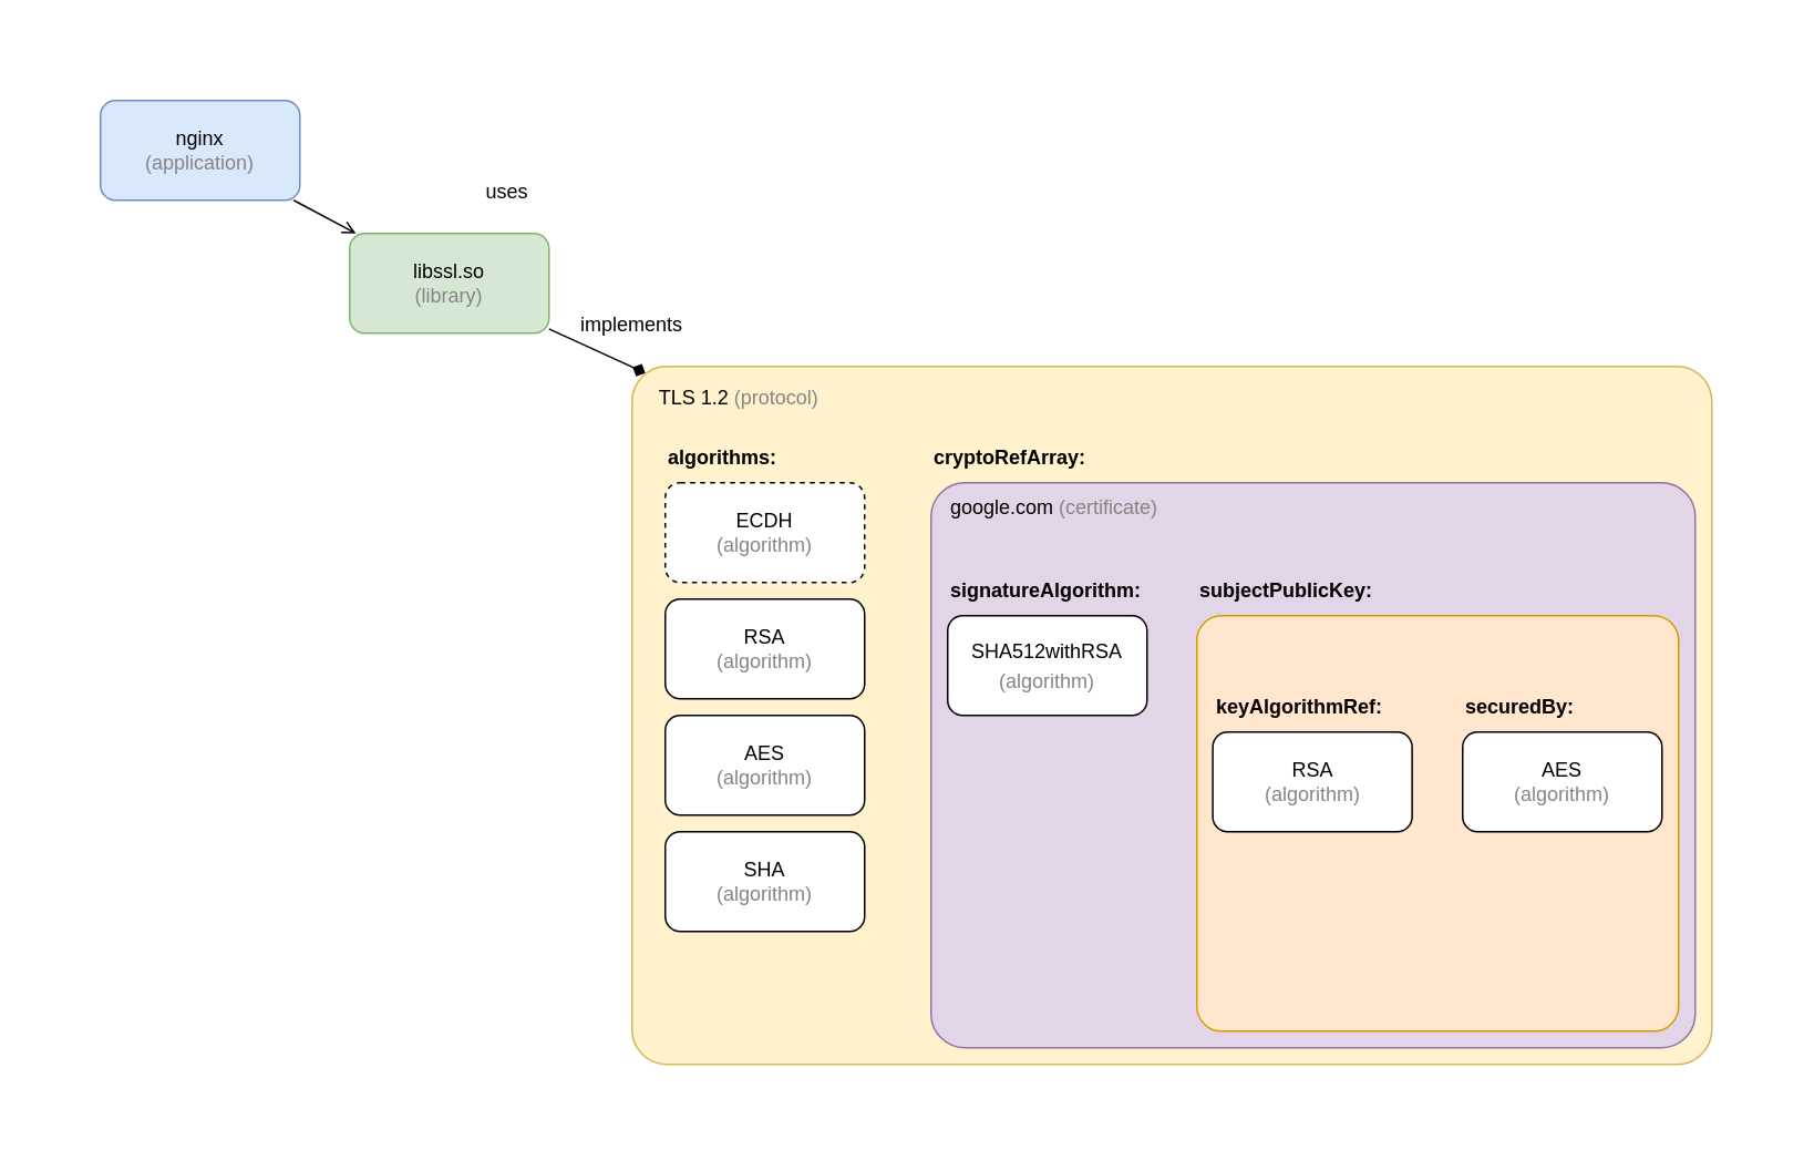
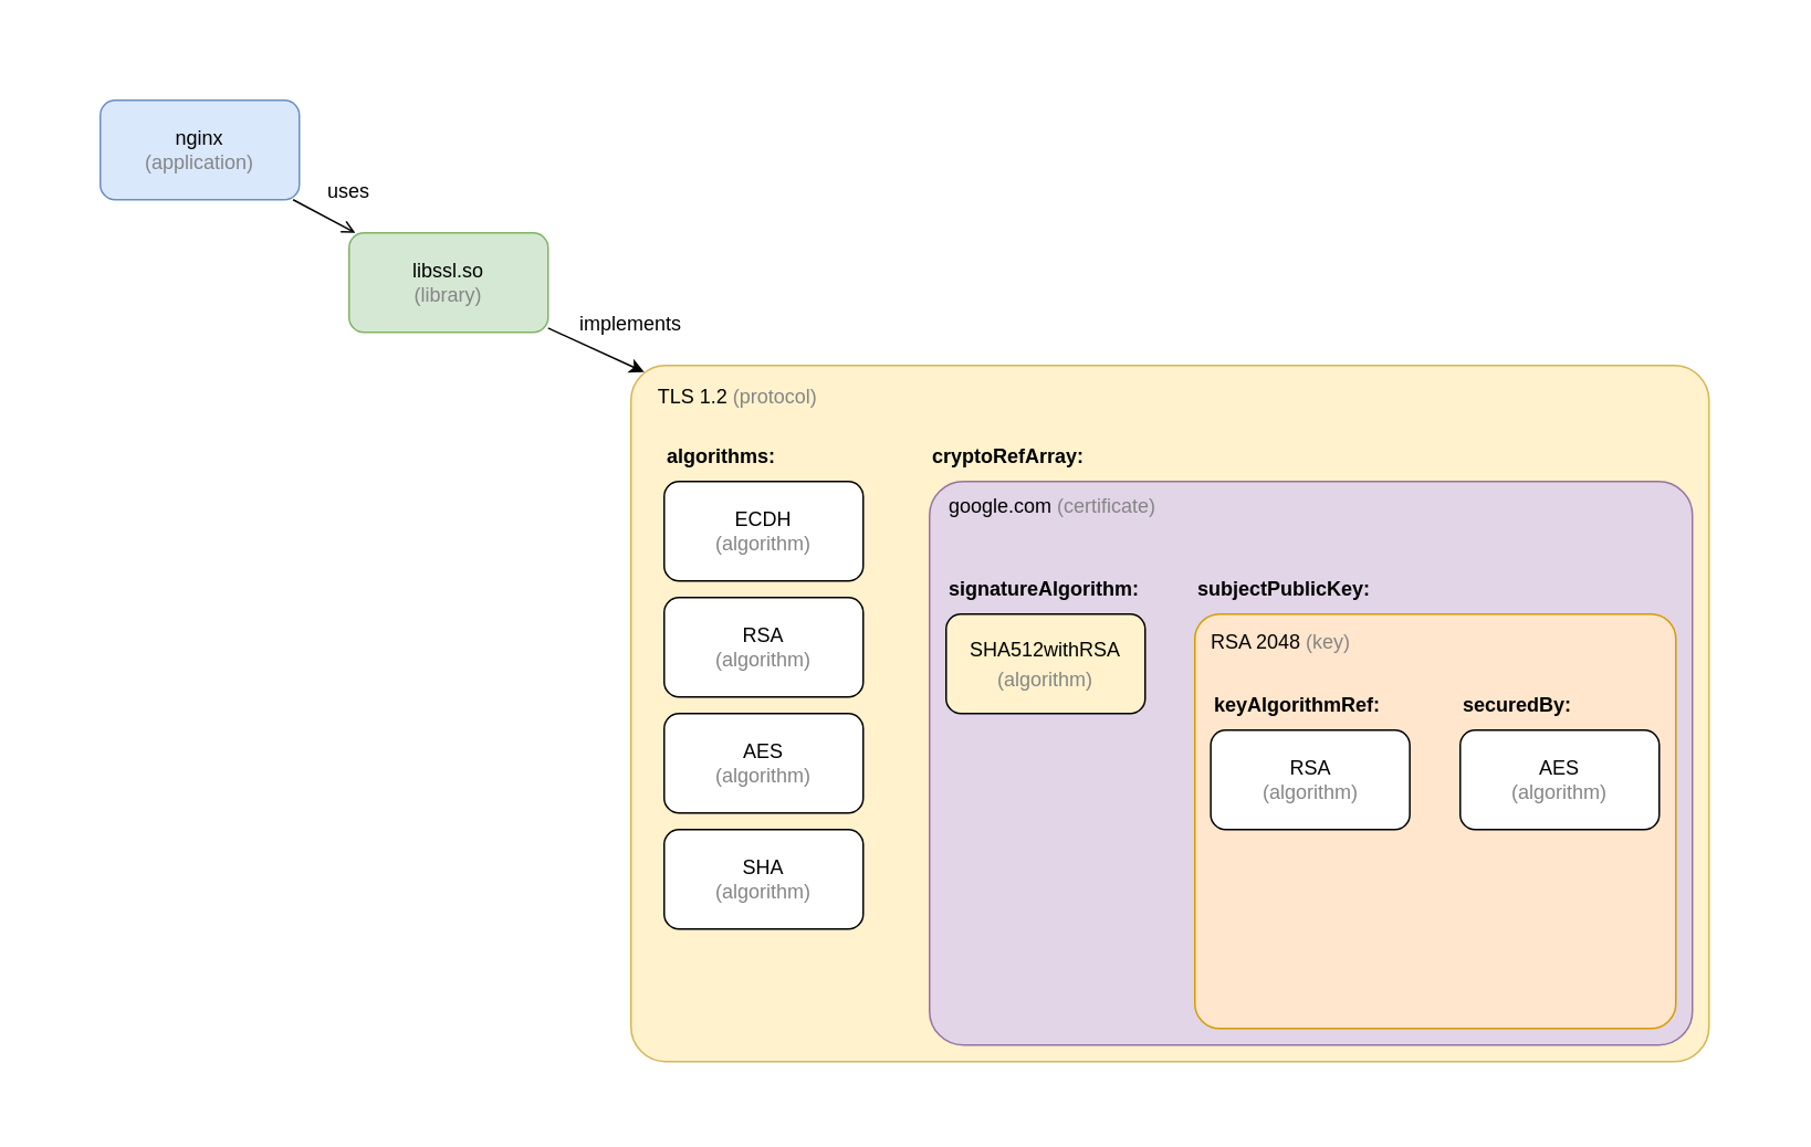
  <mxCell id="0" />
  <mxCell id="1" parent="0" />
  <mxCell id="2" value="" style="rounded=0;whiteSpace=wrap;html=1;strokeColor=none;" vertex="1" parent="1"><mxGeometry x="20" y="20" width="1050" height="650" as="geometry" /></mxCell>
  <mxCell id="3" style="rounded=0;orthogonalLoop=1;jettySize=auto;html=1;endArrow=open;" edge="1" parent="1" source="4" target="6"><mxGeometry relative="1" as="geometry" /></mxCell>
  <mxCell id="4" value="nginx &lt;br&gt;&lt;font color=&quot;#858585&quot;&gt;(application)&lt;/font&gt;" style="rounded=1;whiteSpace=wrap;html=1;fillColor=#dae8fc;strokeColor=#6c8ebf;" vertex="1" parent="1"><mxGeometry x="60" y="60" width="120" height="60" as="geometry" /></mxCell>
- <mxCell id="5" style="rounded=0;orthogonalLoop=1;jettySize=auto;html=1;entryX=0;entryY=0;entryDx=0;entryDy=0;endArrow=diamond;" edge="1" parent="1" source="6" target="12"><mxGeometry relative="1" as="geometry"><mxPoint x="390" y="230" as="targetPoint" /></mxGeometry></mxCell>
+ <mxCell id="5" style="rounded=0;orthogonalLoop=1;jettySize=auto;html=1;entryX=0;entryY=0;entryDx=0;entryDy=0;" edge="1" parent="1" source="6" target="12"><mxGeometry relative="1" as="geometry"><mxPoint x="390" y="230" as="targetPoint" /></mxGeometry></mxCell>
  <mxCell id="6" value="libssl.so&lt;br&gt;&lt;font color=&quot;#858585&quot;&gt;(library)&lt;/font&gt;" style="rounded=1;whiteSpace=wrap;html=1;fillColor=#d5e8d4;strokeColor=#82b366;" vertex="1" parent="1"><mxGeometry x="210" y="140" width="120" height="60" as="geometry" /></mxCell>
  <mxCell id="7" value="" style="rounded=1;whiteSpace=wrap;html=1;fillColor=#fff2cc;strokeColor=#d6b656;align=left;verticalAlign=top;arcSize=5;" vertex="1" parent="1"><mxGeometry x="380" y="220" width="650" height="420" as="geometry" /></mxCell>
- <mxCell id="8" value="ECDH&lt;br&gt;&lt;font color=&quot;#858585&quot;&gt;(algorithm)&lt;/font&gt;" style="rounded=1;whiteSpace=wrap;html=1;dashed=1;" vertex="1" parent="1"><mxGeometry x="400" y="290" width="120" height="60" as="geometry" /></mxCell>
+ <mxCell id="8" value="ECDH&lt;br&gt;&lt;font color=&quot;#858585&quot;&gt;(algorithm)&lt;/font&gt;" style="rounded=1;whiteSpace=wrap;html=1;" vertex="1" parent="1"><mxGeometry x="400" y="290" width="120" height="60" as="geometry" /></mxCell>
  <mxCell id="9" value="RSA&lt;br&gt;&lt;font color=&quot;#858585&quot;&gt;(algorithm)&lt;/font&gt;" style="rounded=1;whiteSpace=wrap;html=1;" vertex="1" parent="1"><mxGeometry x="400" y="360" width="120" height="60" as="geometry" /></mxCell>
  <mxCell id="10" value="AES&lt;br&gt;&lt;font color=&quot;#858585&quot;&gt;(algorithm)&lt;/font&gt;" style="rounded=1;whiteSpace=wrap;html=1;" vertex="1" parent="1"><mxGeometry x="400" y="430" width="120" height="60" as="geometry" /></mxCell>
  <mxCell id="11" value="SHA&lt;br&gt;&lt;font color=&quot;#858585&quot;&gt;(algorithm)&lt;/font&gt;" style="rounded=1;whiteSpace=wrap;html=1;" vertex="1" parent="1"><mxGeometry x="400" y="500" width="120" height="60" as="geometry" /></mxCell>
  <mxCell id="12" value="&amp;nbsp; TLS 1.2 &lt;font color=&quot;#858585&quot;&gt;(protocol)&lt;/font&gt;" style="text;html=1;strokeColor=none;fillColor=none;align=left;verticalAlign=middle;whiteSpace=wrap;rounded=0;" vertex="1" parent="1"><mxGeometry x="388" y="224" width="122" height="30" as="geometry" /></mxCell>
  <mxCell id="13" value="algorithms:" style="text;html=1;strokeColor=none;fillColor=none;align=left;verticalAlign=middle;whiteSpace=wrap;rounded=0;fontStyle=1" vertex="1" parent="1"><mxGeometry x="400" y="270" width="120" height="10" as="geometry" /></mxCell>
  <mxCell id="14" value="cryptoRefArray:" style="text;html=1;strokeColor=none;fillColor=none;align=left;verticalAlign=middle;whiteSpace=wrap;rounded=0;fontStyle=1" vertex="1" parent="1"><mxGeometry x="560" y="270" width="120" height="10" as="geometry" /></mxCell>
  <mxCell id="15" value="" style="rounded=1;whiteSpace=wrap;html=1;fillColor=#e1d5e7;strokeColor=#9673a6;arcSize=6;" vertex="1" parent="1"><mxGeometry x="560" y="290" width="460" height="340" as="geometry" /></mxCell>
  <mxCell id="16" value="google.com &lt;font color=&quot;#858585&quot;&gt;(certificate)&lt;/font&gt;" style="text;html=1;strokeColor=none;fillColor=none;align=left;verticalAlign=middle;whiteSpace=wrap;rounded=0;" vertex="1" parent="1"><mxGeometry x="570" y="290" width="150" height="30" as="geometry" /></mxCell>
- <mxCell id="17" value="&lt;div style=&quot;line-height: 18px;&quot;&gt;SHA512withRSA&lt;/div&gt;&lt;div style=&quot;line-height: 18px;&quot;&gt;&lt;font color=&quot;#858585&quot;&gt;(algorithm)&lt;/font&gt;&lt;br&gt;&lt;/div&gt;" style="rounded=1;whiteSpace=wrap;html=1;" vertex="1" parent="1"><mxGeometry x="570" y="370" width="120" height="60" as="geometry" /></mxCell>
+ <mxCell id="17" value="&lt;div style=&quot;line-height: 18px;&quot;&gt;SHA512withRSA&lt;/div&gt;&lt;div style=&quot;line-height: 18px;&quot;&gt;&lt;font color=&quot;#858585&quot;&gt;(algorithm)&lt;/font&gt;&lt;br&gt;&lt;/div&gt;" style="rounded=1;whiteSpace=wrap;html=1;fillColor=#fff2cc;" vertex="1" parent="1"><mxGeometry x="570" y="370" width="120" height="60" as="geometry" /></mxCell>
  <mxCell id="18" value="signatureAlgorithm:" style="text;html=1;strokeColor=none;fillColor=none;align=left;verticalAlign=middle;whiteSpace=wrap;rounded=0;fontStyle=1" vertex="1" parent="1"><mxGeometry x="570" y="350" width="120" height="10" as="geometry" /></mxCell>
  <mxCell id="19" value="subjectPublicKey:" style="text;html=1;strokeColor=none;fillColor=none;align=left;verticalAlign=middle;whiteSpace=wrap;rounded=0;fontStyle=1" vertex="1" parent="1"><mxGeometry x="720" y="350" width="120" height="10" as="geometry" /></mxCell>
  <mxCell id="20" value="&lt;div style=&quot;line-height: 18px;&quot;&gt;&lt;br&gt;&lt;/div&gt;" style="rounded=1;whiteSpace=wrap;html=1;fillColor=#ffe6cc;strokeColor=#d79b00;arcSize=6;" vertex="1" parent="1"><mxGeometry x="720" y="370" width="290" height="250" as="geometry" /></mxCell>
+ <mxCell id="21" value="RSA 2048 &lt;font color=&quot;#858585&quot;&gt;(key)&lt;/font&gt;" style="text;html=1;strokeColor=none;fillColor=none;align=left;verticalAlign=middle;whiteSpace=wrap;rounded=0;" vertex="1" parent="1"><mxGeometry x="728.158" y="370" width="163.158" height="34.091" as="geometry" /></mxCell>
  <mxCell id="22" value="keyAlgorithmRef:" style="text;html=1;strokeColor=none;fillColor=none;align=left;verticalAlign=middle;whiteSpace=wrap;rounded=0;fontStyle=1" vertex="1" parent="1"><mxGeometry x="729.583" y="420" width="161.739" height="10" as="geometry" /></mxCell>
  <mxCell id="23" value="RSA&lt;br&gt;&lt;font color=&quot;#858585&quot;&gt;(algorithm)&lt;/font&gt;" style="rounded=1;whiteSpace=wrap;html=1;" vertex="1" parent="1"><mxGeometry x="729.58" y="440" width="120" height="60" as="geometry" /></mxCell>
  <mxCell id="24" value="securedBy:" style="text;html=1;strokeColor=none;fillColor=none;align=left;verticalAlign=middle;whiteSpace=wrap;rounded=0;fontStyle=1" vertex="1" parent="1"><mxGeometry x="880" y="420" width="120" height="10" as="geometry" /></mxCell>
  <mxCell id="25" value="AES&lt;br&gt;&lt;font color=&quot;#858585&quot;&gt;(algorithm)&lt;/font&gt;" style="rounded=1;whiteSpace=wrap;html=1;" vertex="1" parent="1"><mxGeometry x="880" y="440" width="120" height="60" as="geometry" /></mxCell>
- <mxCell id="26" value="uses" style="text;html=1;strokeColor=none;fillColor=none;align=center;verticalAlign=middle;whiteSpace=wrap;rounded=0;" vertex="1" parent="1"><mxGeometry x="275" y="100" width="60" height="30" as="geometry" /></mxCell>
+ <mxCell id="26" value="uses" style="text;html=1;strokeColor=none;fillColor=none;align=center;verticalAlign=middle;whiteSpace=wrap;rounded=0;" vertex="1" parent="1"><mxGeometry x="180" y="100" width="60" height="30" as="geometry" /></mxCell>
  <mxCell id="27" value="implements" style="text;html=1;strokeColor=none;fillColor=none;align=center;verticalAlign=middle;whiteSpace=wrap;rounded=0;" vertex="1" parent="1"><mxGeometry x="350" y="180" width="60" height="30" as="geometry" /></mxCell>
